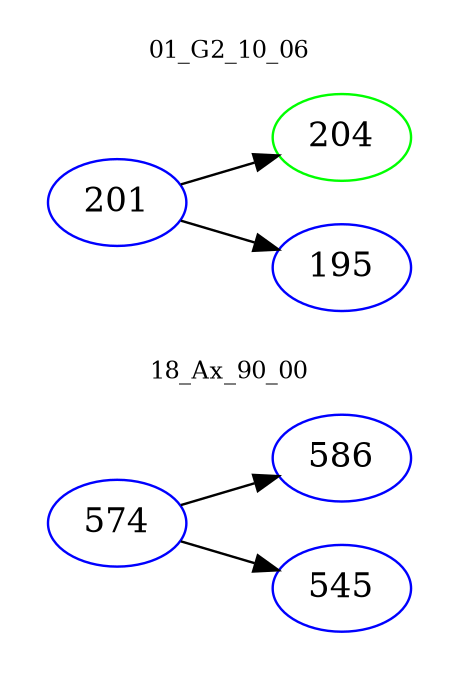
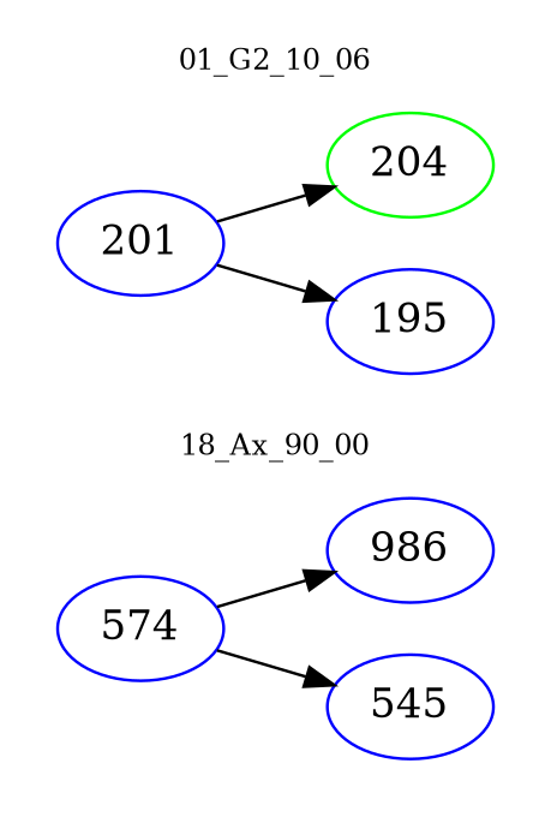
  digraph {
    rankdir=LR
    node [color=blue]
    edge [color=black]
    n1 [label=574]
    n2 [label=545]
-   n3 [label=586]
+   n3 [label=986]
    n4 [label=201]
    n5 [label=195]
    n6 [color=green label=204]
    subgraph cluster_1 {
      color=white
      fontsize=10
      label="18_Ax_90_00"
      n1
      n2
      n3
    }
    subgraph cluster_2 {
      color=white
      fontsize=10
      label="01_G2_10_06"
      n4
      n5
      n6
    }
    n1 -> n2
    n1 -> n3
    n4 -> n5
    n4 -> n6
  }
